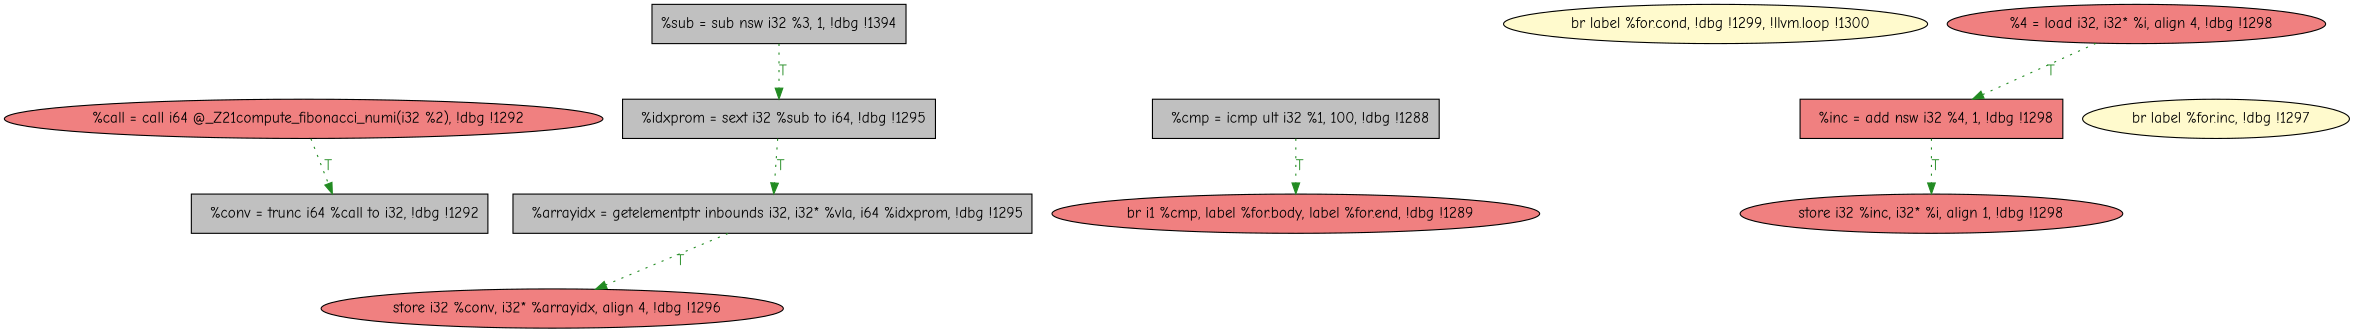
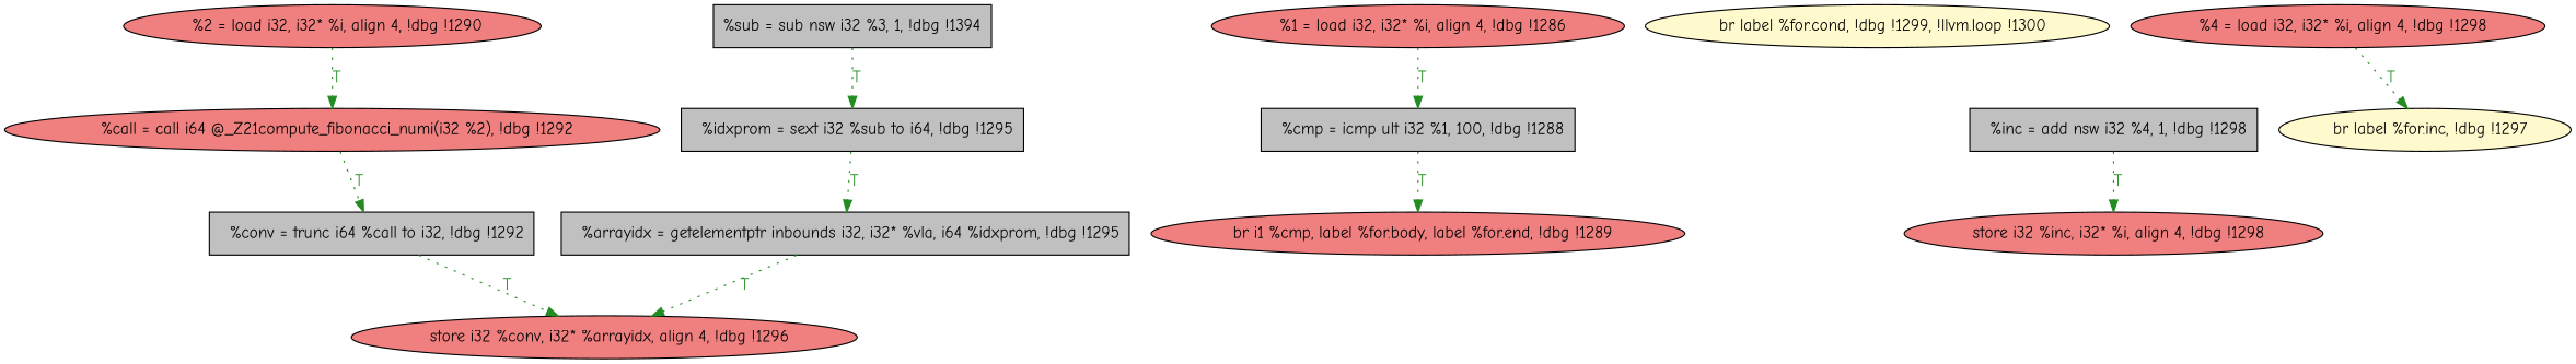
  digraph {
    fontname="Comic Neue"
    node [fillcolor=lightcoral fontname="Comic Neue" shape=ellipse style=filled]
    edge [color=forestgreen fontcolor=forestgreen fontname="Comic Neue" style=dotted]
    n1 [fillcolor=grey label="  %idxprom = sext i32 %sub to i64, !dbg !1295" shape=rectangle]
    n2 [fillcolor=grey label="  %arrayidx = getelementptr inbounds i32, i32* %vla, i64 %idxprom, !dbg !1295" shape=rectangle]
    n3 [label="  store i32 %conv, i32* %arrayidx, align 4, !dbg !1296"]
+   n4 [label="  %1 = load i32, i32* %i, align 4, !dbg !1286"]
    n5 [fillcolor=grey label="  %cmp = icmp ult i32 %1, 100, !dbg !1288" shape=rectangle]
    n6 [label="  br i1 %cmp, label %for.body, label %for.end, !dbg !1289"]
    n7 [label="  %call = call i64 @_Z21compute_fibonacci_numi(i32 %2), !dbg !1292"]
    n8 [fillcolor=grey label="  %conv = trunc i64 %call to i32, !dbg !1292" shape=rectangle]
    n9 [fillcolor=grey label="%sub = sub nsw i32 %3, 1, !dbg !1394" shape=rectangle]
+   n10 [label="  %2 = load i32, i32* %i, align 4, !dbg !1290"]
    n11 [fillcolor=lemonchiffon label="  br label %for.cond, !dbg !1299, !llvm.loop !1300"]
-   n12 [label="store i32 %inc, i32* %i, align 1, !dbg !1298"]
-   n13 [label="  %inc = add nsw i32 %4, 1, !dbg !1298" shape=rectangle]
+   n12 [label="  store i32 %inc, i32* %i, align 4, !dbg !1298"]
+   n13 [fillcolor=grey label="  %inc = add nsw i32 %4, 1, !dbg !1298" shape=rectangle]
    n14 [label="  %4 = load i32, i32* %i, align 4, !dbg !1298"]
    n15 [fillcolor=lemonchiffon label="  br label %for.inc, !dbg !1297"]
    n1 -> n2 [label=T]
    n2 -> n3 [label=T]
+   n4 -> n5 [label=T]
    n5 -> n6 [label=T]
    n7 -> n8 [label=T]
+   n8 -> n3 [label=T]
    n9 -> n1 [label=T]
+   n10 -> n7 [label=T]
    n13 -> n12 [label=T]
-   n14 -> n13 [label=T]
+   n14 -> n15 [label=T]
  }
